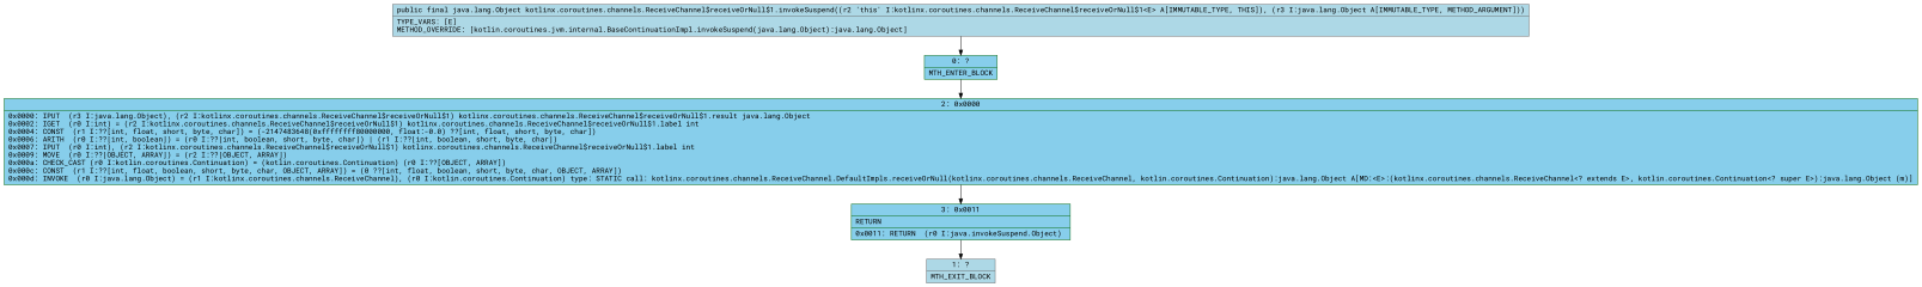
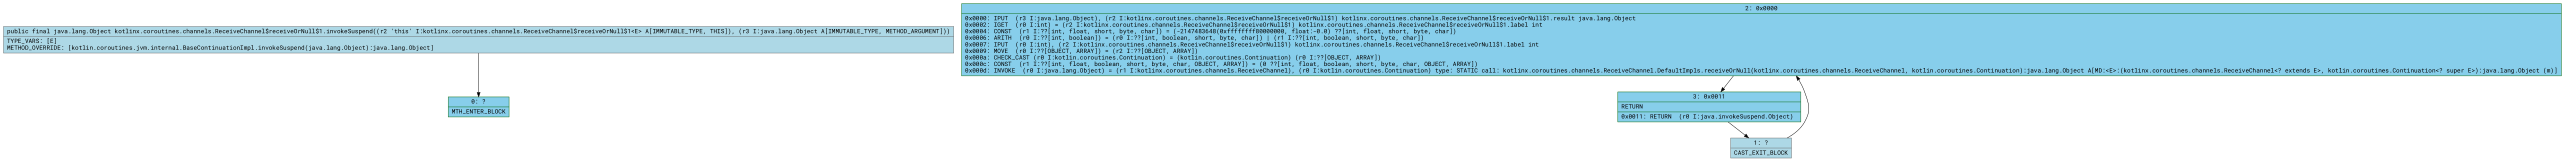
  digraph {
    fontname="Roboto Mono"
    node [color=darkgreen fillcolor=skyblue fontname="Roboto Mono" shape=record style=filled]
    edge [fontname="Roboto Mono"]
    n1 [label="{0\:\ ?|MTH_ENTER_BLOCK\l}"]
    n2 [label="{2\:\ 0x0000|0x0000: IPUT  (r3 I:java.lang.Object), (r2 I:kotlinx.coroutines.channels.ReceiveChannel$receiveOrNull$1) kotlinx.coroutines.channels.ReceiveChannel$receiveOrNull$1.result java.lang.Object \l0x0002: IGET  (r0 I:int) = (r2 I:kotlinx.coroutines.channels.ReceiveChannel$receiveOrNull$1) kotlinx.coroutines.channels.ReceiveChannel$receiveOrNull$1.label int \l0x0004: CONST  (r1 I:??[int, float, short, byte, char]) = (\-2147483648(0xffffffff80000000, float:\-0.0) ??[int, float, short, byte, char]) \l0x0006: ARITH  (r0 I:??[int, boolean]) = (r0 I:??[int, boolean, short, byte, char]) \| (r1 I:??[int, boolean, short, byte, char]) \l0x0007: IPUT  (r0 I:int), (r2 I:kotlinx.coroutines.channels.ReceiveChannel$receiveOrNull$1) kotlinx.coroutines.channels.ReceiveChannel$receiveOrNull$1.label int \l0x0009: MOVE  (r0 I:??[OBJECT, ARRAY]) = (r2 I:??[OBJECT, ARRAY]) \l0x000a: CHECK_CAST (r0 I:kotlin.coroutines.Continuation) = (kotlin.coroutines.Continuation) (r0 I:??[OBJECT, ARRAY]) \l0x000c: CONST  (r1 I:??[int, float, boolean, short, byte, char, OBJECT, ARRAY]) = (0 ??[int, float, boolean, short, byte, char, OBJECT, ARRAY]) \l0x000d: INVOKE  (r0 I:java.lang.Object) = (r1 I:kotlinx.coroutines.channels.ReceiveChannel), (r0 I:kotlin.coroutines.Continuation) type: STATIC call: kotlinx.coroutines.channels.ReceiveChannel.DefaultImpls.receiveOrNull(kotlinx.coroutines.channels.ReceiveChannel, kotlin.coroutines.Continuation):java.lang.Object A[MD:\<E\>:(kotlinx.coroutines.channels.ReceiveChannel\<? extends E\>, kotlin.coroutines.Continuation\<? super E\>):java.lang.Object (m)]\l}"]
    n3 [label="{3\:\ 0x0011|RETURN\l|0x0011: RETURN  (r0 I:java.invokeSuspend.Object) \l}"]
-   n4 [color=gray40 fillcolor=lightblue label="{1\:\ ?|MTH_EXIT_BLOCK\l}"]
+   n4 [color=gray40 fillcolor=lightblue label="{1\:\ ?|CAST_EXIT_BLOCK\l}"]
    n5 [color=gray40 fillcolor=lightblue label="{public final java.lang.Object kotlinx.coroutines.channels.ReceiveChannel$receiveOrNull$1.invokeSuspend((r2 'this' I:kotlinx.coroutines.channels.ReceiveChannel$receiveOrNull$1\<E\> A[IMMUTABLE_TYPE, THIS]), (r3 I:java.lang.Object A[IMMUTABLE_TYPE, METHOD_ARGUMENT]))  | TYPE_VARS: [E]\lMETHOD_OVERRIDE: [kotlin.coroutines.jvm.internal.BaseContinuationImpl.invokeSuspend(java.lang.Object):java.lang.Object]\l}"]
-   n1 -> n2
+   n4 -> n2
    n2 -> n3
    n3 -> n4
    n5 -> n1
  }
